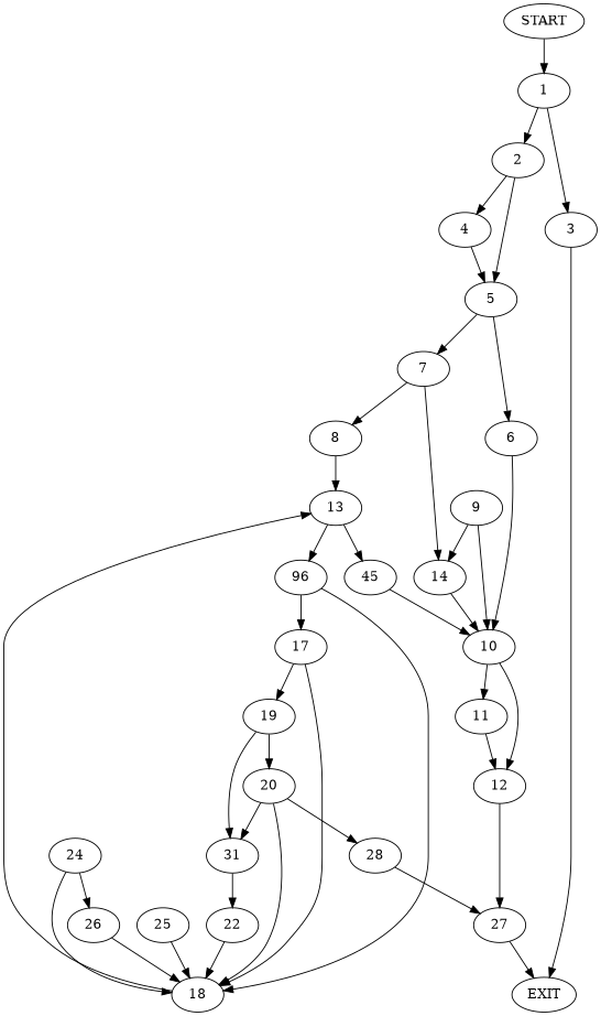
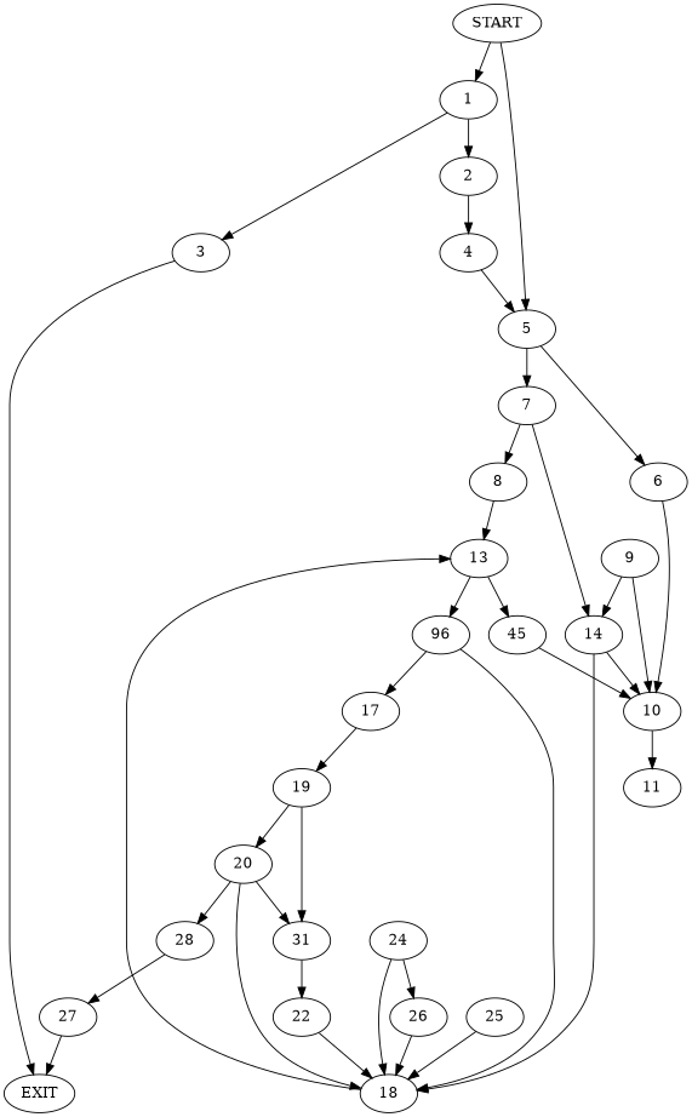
  digraph {
    fontname="DejaVu Serif"
    node [fontname="DejaVu Serif"]
    edge [fontname="DejaVu Serif"]
    n1 [label=START]
    1
    2
    3
    n5 [label=EXIT]
    4
    5
    6
    7
    10
    8
    14
    11
-   12
    13
    9
    n17 [label=45]
    n18 [label=96]
    27
    28
    17
    18
    19
    20
    n25 [label=31]
    22
    24
    26
    25
    n1 -> 1
    1 -> 2
    1 -> 3
    2 -> 4
-   2 -> 5
+   n1 -> 5
    3 -> n5
    4 -> 5
    5 -> 6
    5 -> 7
    6 -> 10
    7 -> 8
    7 -> 14
    10 -> 11
-   10 -> 12
    8 -> 13
    14 -> 10
-   11 -> 12
-   12 -> 27
    13 -> n17
    13 -> n18
    9 -> 10
    9 -> 14
    n17 -> 10
    n18 -> 17
    n18 -> 18
    27 -> n5
    28 -> 27
-   17 -> 18
+   14 -> 18
    17 -> 19
    18 -> 13
    19 -> 20
    19 -> n25
    20 -> 28
    20 -> 18
    20 -> n25
    n25 -> 22
    22 -> 18
    24 -> 18
    24 -> 26
    26 -> 18
    25 -> 18
  }
